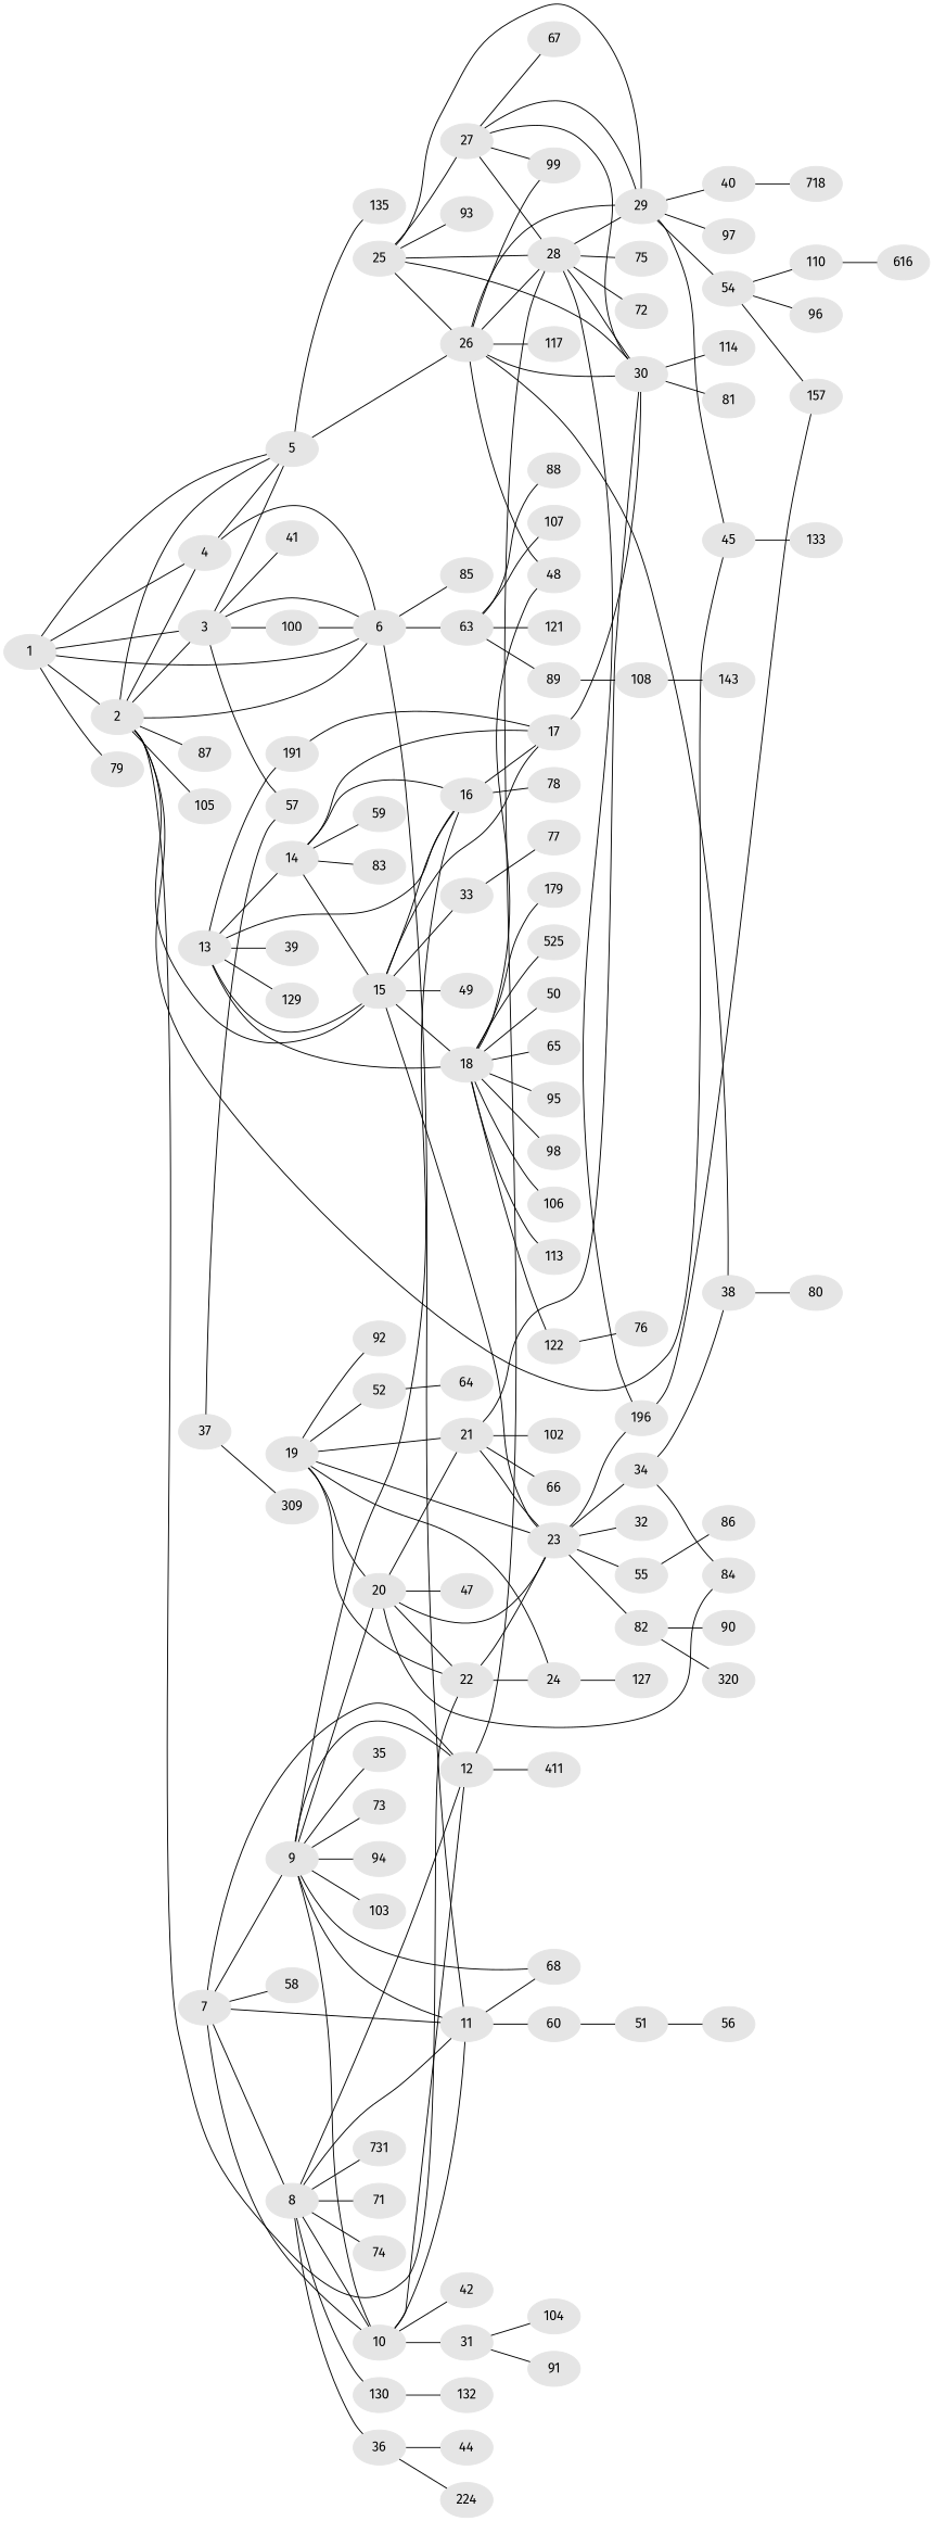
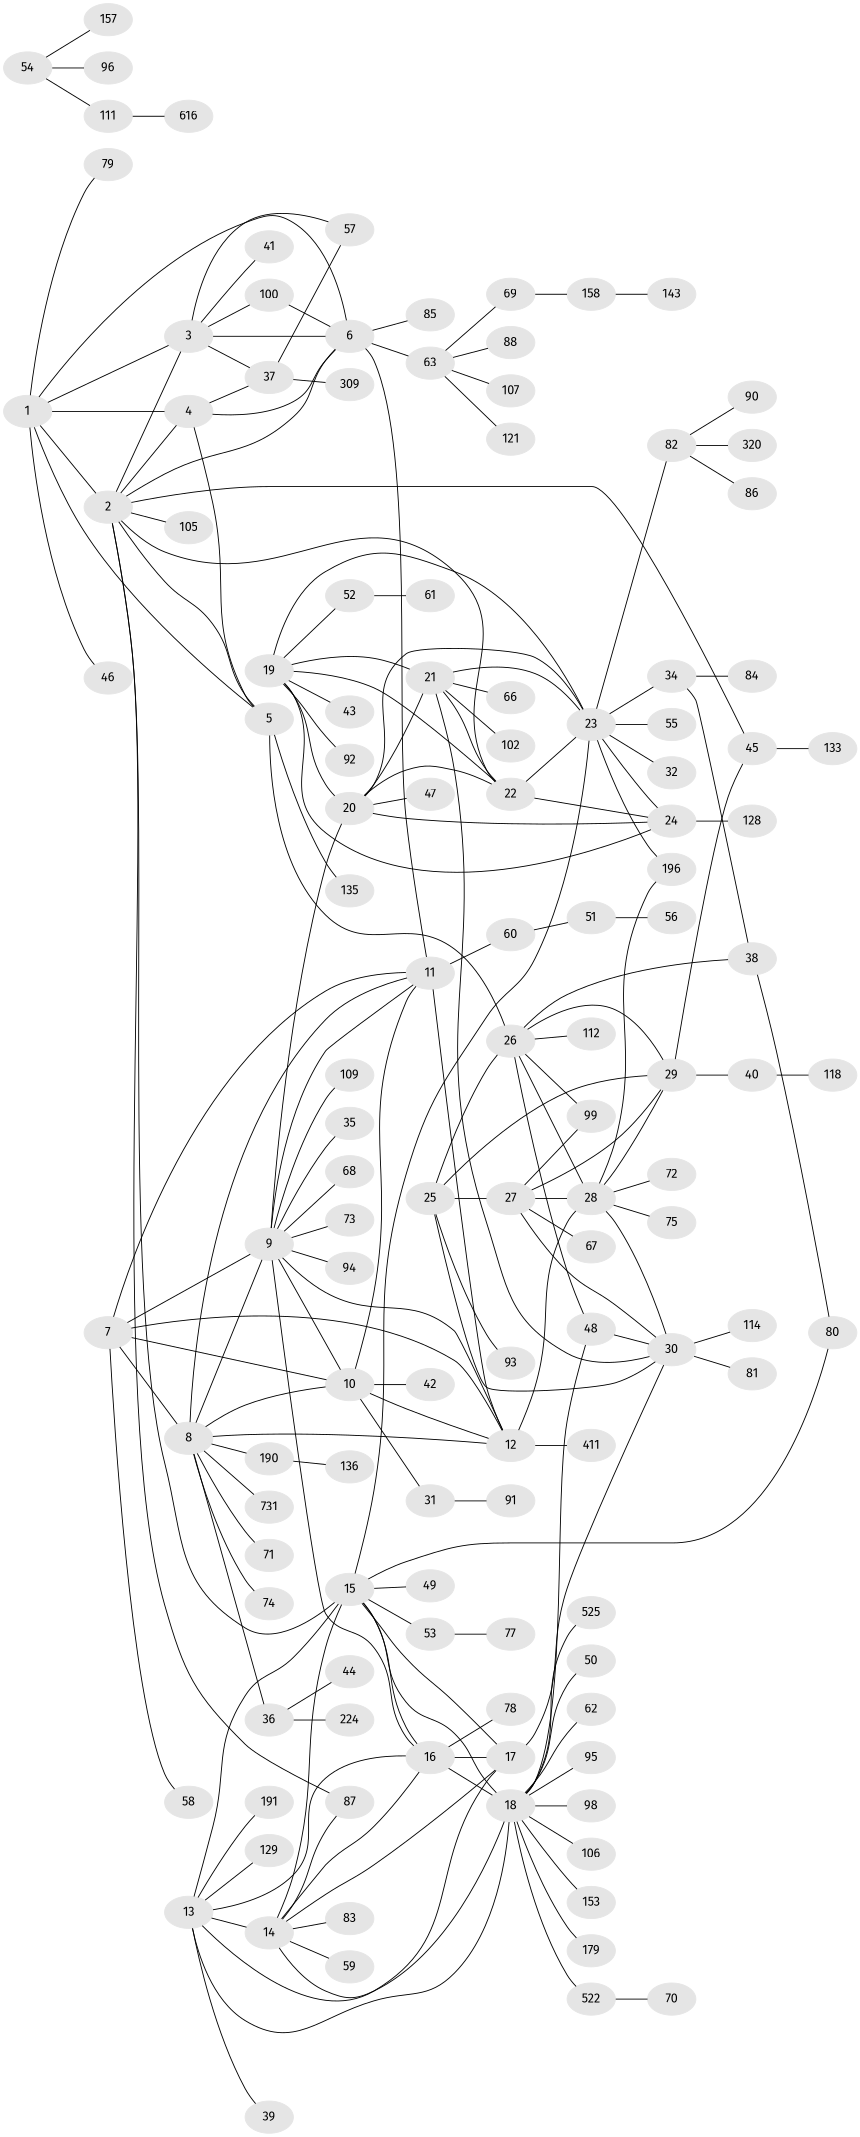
  graph {
    fontname="Fira Sans"
    rankdir=LR
    node [color=gray90 fontname="Fira Sans" style=filled]
    edge [fontname="Fira Sans"]
    1
    2
    3
    4
    5
    6
+   46
    79
    15
    22
    45
    87
    105
    41
    100
    57
    37
    26
    n19 [label=135]
    11
    63
    85
    16
    17
    18
    23
    49
-   53 [label=33]
+   53
    80
    24
    133
    n32 [label=309]
    28
    30
    48
    29
    38
-   117
+   117 [label=112]
    99
    12
    60
-   69 [label=89]
+   69
    88
    107
    121
    7
    8
    9
    10
    58
    36
    71
    74
-   130
+   130 [label=190]
    n55 [label=731]
    20
    35
    68
    73
    94
-   103
+   103 [label=109]
    31
    42
    n64 [label=411]
    44
    n66 [label=224]
-   132
+   132 [label=136]
    78
    21
    47
    91
-   104
    51
    n74 [label=196]
    72
    75
    56
    13
    14
    39
    n81 [label=191]
    129
    59
    83
    50
-   62 [label=65]
+   62
    95
    98
    106
-   113
+   113 [label=153]
    n91 [label=179]
-   122
+   122 [label=522]
    n93 [label=525]
    32
    34
    55
    82
    77
    81
    114
-   70 [label=76]
+   70
    19
+   43
    52
    92
    66
    102
-   128 [label=127]
-   64
+   128
+   64 [label=61]
    84
    86
    90
    n113 [label=320]
    n114 [label=157]
    25
    27
    93
    67
    40
    54
-   97
-   118 [label=718]
+   118
    96
-   110
+   110 [label=111]
    n125 [label=616]
-   108
+   108 [label=158]
    n127 [label=143]
    1 -- 2
    1 -- 3
    1 -- 4
    1 -- 5
    1 -- 6
+   1 -- 46
    1 -- 79
    2 -- 3
    2 -- 4
    2 -- 5
    2 -- 6
    2 -- 15
    2 -- 22
    2 -- 45
    2 -- 87
    2 -- 105
-   3 -- 5
+   3 -- 37
    3 -- 6
    3 -- 41
    3 -- 100
    3 -- 57
    4 -- 5
    4 -- 6
+   4 -- 37
    5 -- 26
    5 -- n19
    6 -- 11
    6 -- 63
    6 -- 85
    15 -- 16
    15 -- 17
    15 -- 18
    15 -- 23
    15 -- 49
    15 -- 53
+   15 -- 80
    22 -- 23
    22 -- 24
    45 -- 133
    100 -- 6
    37 -- 57
    37 -- n32
    26 -- 28
-   26 -- 30
+   48 -- 30
    26 -- 48
    26 -- 29
    26 -- 38
    26 -- 117
    26 -- 99
-   11 -- 68
+   11 -- 12
    11 -- 60
    63 -- 69
    63 -- 88
    63 -- 107
    63 -- 121
    16 -- 17
+   16 -- 18
    16 -- 78
    17 -- 30
    18 -- 48
    18 -- 50
    18 -- 62
    18 -- 95
    18 -- 98
    18 -- 106
    18 -- 113
    18 -- n91
    18 -- 122
    18 -- n93
+   23 -- 24
    23 -- n74
    23 -- 32
    23 -- 34
    23 -- 55
    23 -- 82
    53 -- 77
    24 -- 128
    28 -- 30
    28 -- 29
    28 -- n74
    28 -- 72
    28 -- 75
    30 -- 81
    30 -- 114
    29 -- 45
    29 -- 40
-   29 -- 54
-   29 -- 97
    38 -- 80
    12 -- 28
    12 -- n64
    60 -- 51
    69 -- 108
    7 -- 11
    7 -- 12
    7 -- 8
    7 -- 9
    7 -- 10
    7 -- 58
    8 -- 11
    8 -- 12
+   8 -- 9
    8 -- 10
    8 -- 36
    8 -- 71
    8 -- 74
    8 -- 130
    8 -- n55
    9 -- 11
    9 -- 16
    9 -- 12
    9 -- 10
    9 -- 20
    9 -- 35
    9 -- 68
    9 -- 73
    9 -- 94
    9 -- 103
    10 -- 11
    10 -- 12
    10 -- 31
    10 -- 42
    36 -- 44
    36 -- n66
    130 -- 132
    20 -- 22
    20 -- 23
-   20 -- 84
+   20 -- 24
    20 -- 21
    20 -- 47
    31 -- 91
-   31 -- 104
+   21 -- 22
    21 -- 23
    21 -- 30
    21 -- 66
    21 -- 102
    51 -- 56
-   n74 -- n114
    13 -- 15
    13 -- 16
-   n81 -- 17
+   13 -- 17
    13 -- 18
    13 -- 14
    13 -- 39
    13 -- n81
    13 -- 129
    14 -- 15
+   14 -- 87
    14 -- 16
    14 -- 17
+   14 -- 18
    14 -- 59
    14 -- 83
    122 -- 70
    34 -- 38
    34 -- 84
-   55 -- 86
+   82 -- 86
    82 -- 90
    82 -- n113
    19 -- 22
    19 -- 23
    19 -- 24
    19 -- 20
    19 -- 21
+   19 -- 43
    19 -- 52
    19 -- 92
    52 -- 64
    25 -- 26
-   25 -- 28
    25 -- 30
    25 -- 29
    25 -- 27
    25 -- 93
    27 -- 28
    27 -- 30
    27 -- 29
    27 -- 99
    27 -- 67
    40 -- 118
    54 -- n114
    54 -- 96
    54 -- 110
    110 -- n125
    108 -- n127
  }
